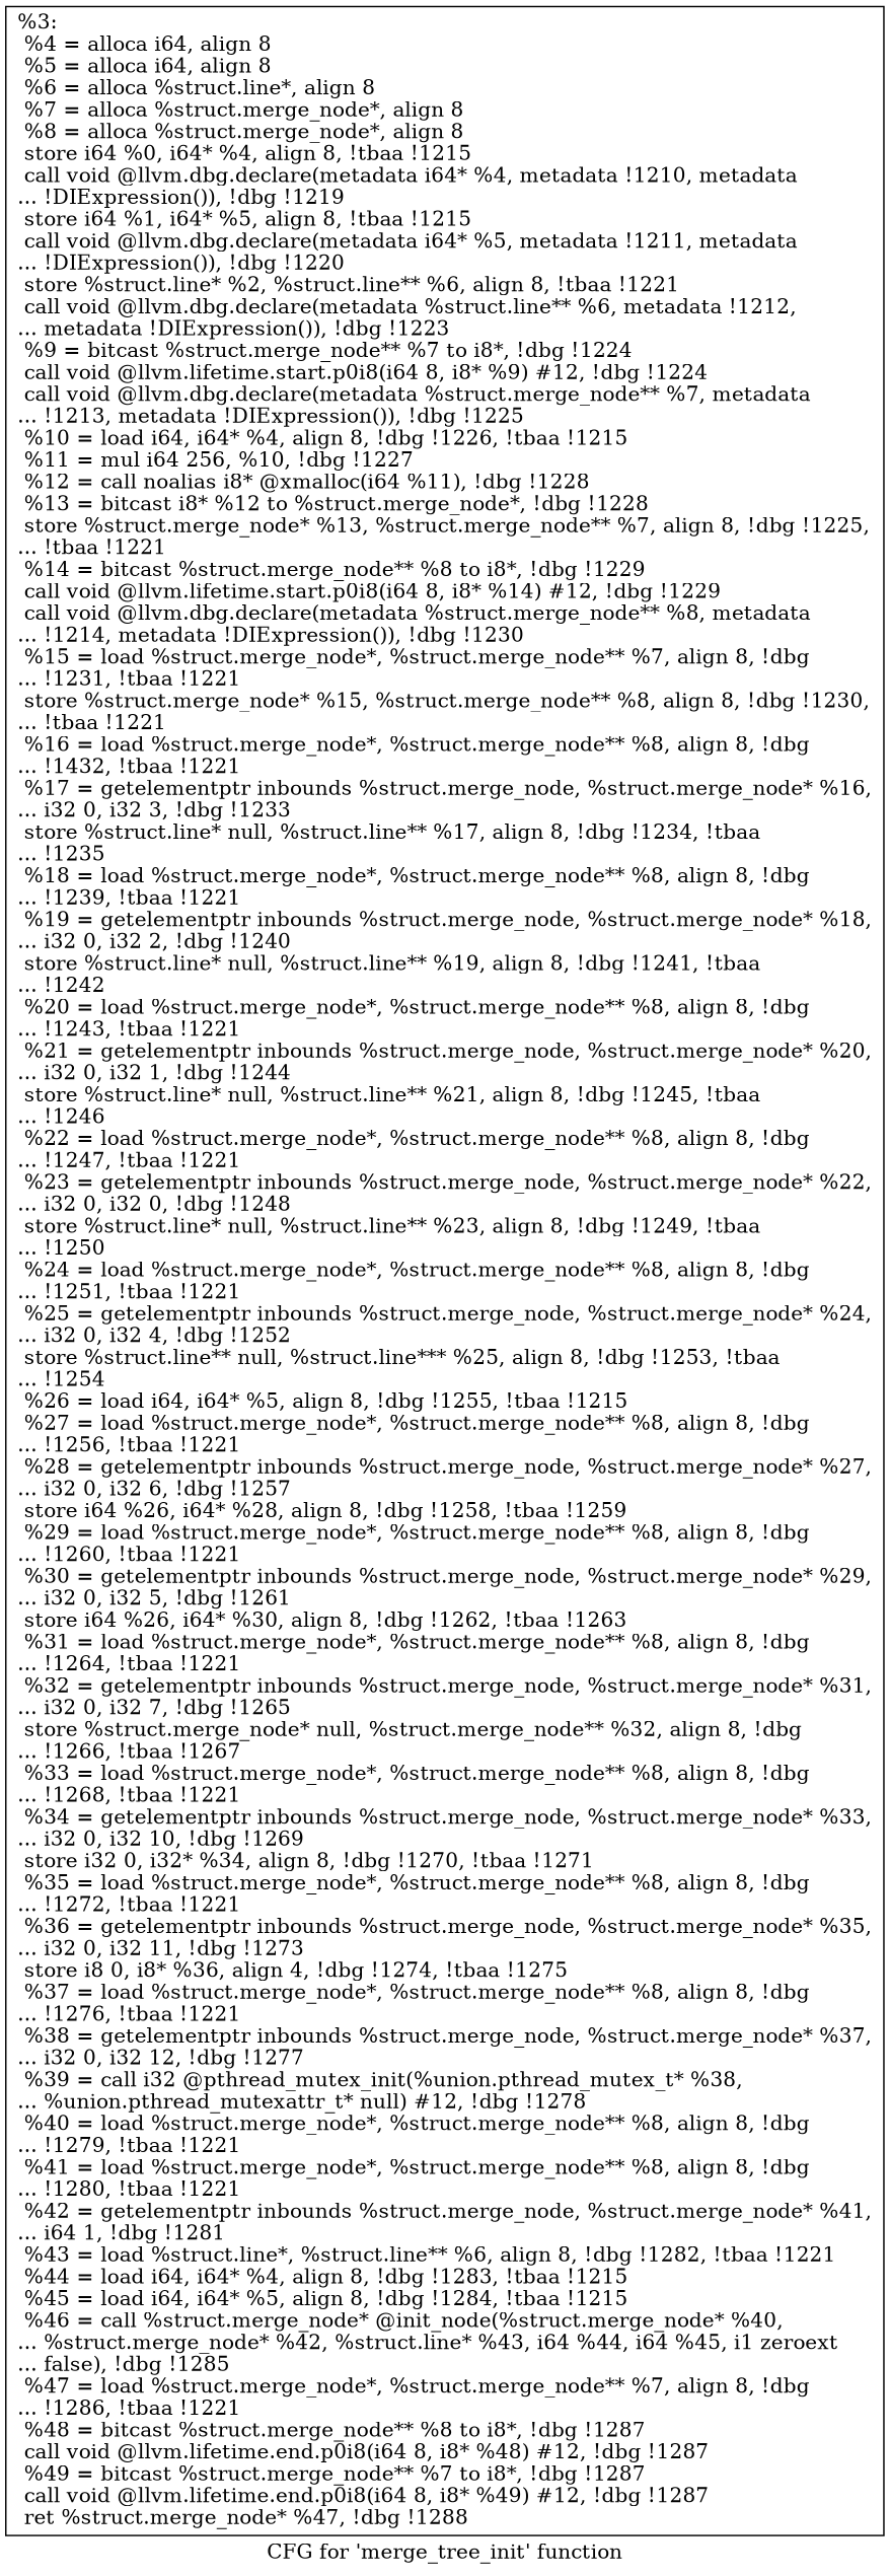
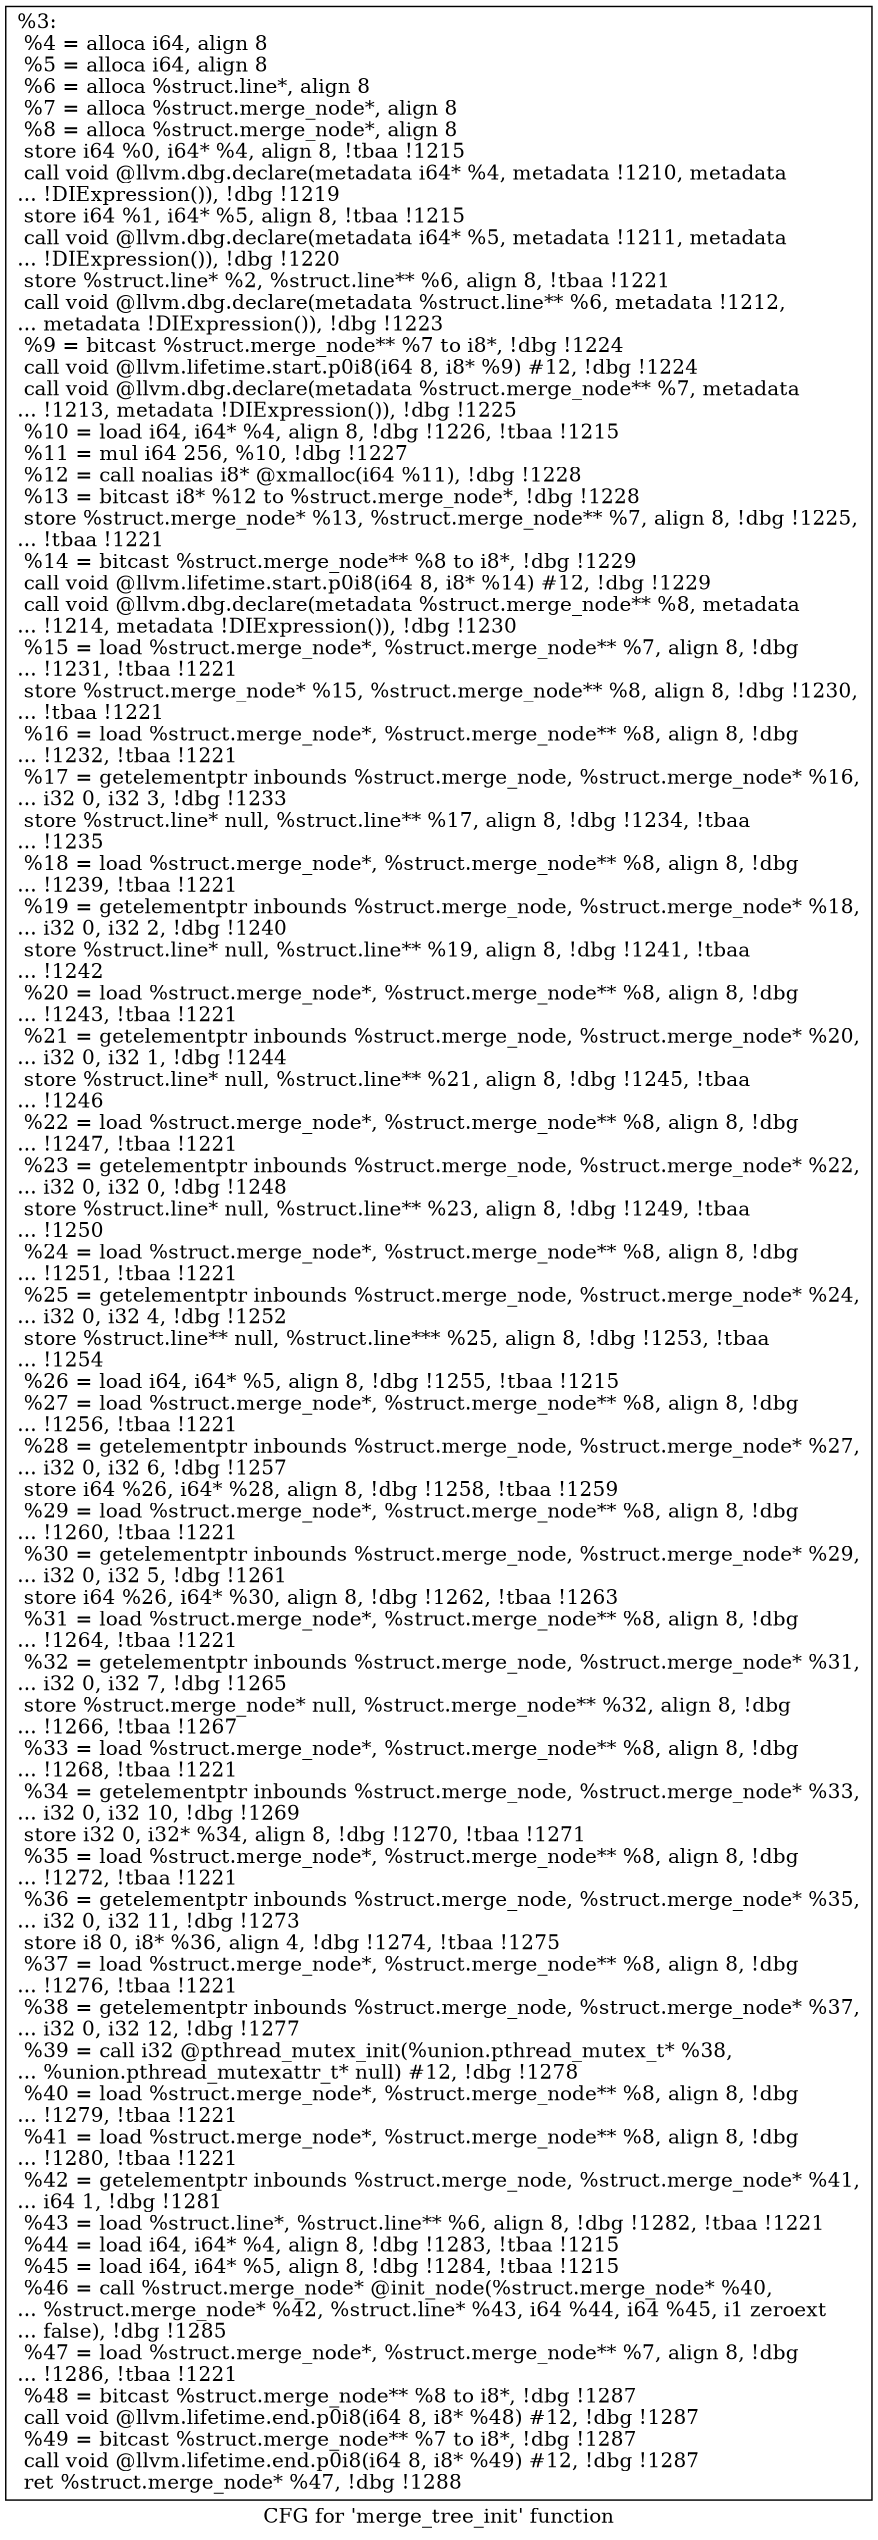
  digraph {
    label="CFG for 'merge_tree_init' function"
-   n1 [label="{%3:\l  %4 = alloca i64, align 8\l  %5 = alloca i64, align 8\l  %6 = alloca %struct.line*, align 8\l  %7 = alloca %struct.merge_node*, align 8\l  %8 = alloca %struct.merge_node*, align 8\l  store i64 %0, i64* %4, align 8, !tbaa !1215\l  call void @llvm.dbg.declare(metadata i64* %4, metadata !1210, metadata\l... !DIExpression()), !dbg !1219\l  store i64 %1, i64* %5, align 8, !tbaa !1215\l  call void @llvm.dbg.declare(metadata i64* %5, metadata !1211, metadata\l... !DIExpression()), !dbg !1220\l  store %struct.line* %2, %struct.line** %6, align 8, !tbaa !1221\l  call void @llvm.dbg.declare(metadata %struct.line** %6, metadata !1212,\l... metadata !DIExpression()), !dbg !1223\l  %9 = bitcast %struct.merge_node** %7 to i8*, !dbg !1224\l  call void @llvm.lifetime.start.p0i8(i64 8, i8* %9) #12, !dbg !1224\l  call void @llvm.dbg.declare(metadata %struct.merge_node** %7, metadata\l... !1213, metadata !DIExpression()), !dbg !1225\l  %10 = load i64, i64* %4, align 8, !dbg !1226, !tbaa !1215\l  %11 = mul i64 256, %10, !dbg !1227\l  %12 = call noalias i8* @xmalloc(i64 %11), !dbg !1228\l  %13 = bitcast i8* %12 to %struct.merge_node*, !dbg !1228\l  store %struct.merge_node* %13, %struct.merge_node** %7, align 8, !dbg !1225,\l... !tbaa !1221\l  %14 = bitcast %struct.merge_node** %8 to i8*, !dbg !1229\l  call void @llvm.lifetime.start.p0i8(i64 8, i8* %14) #12, !dbg !1229\l  call void @llvm.dbg.declare(metadata %struct.merge_node** %8, metadata\l... !1214, metadata !DIExpression()), !dbg !1230\l  %15 = load %struct.merge_node*, %struct.merge_node** %7, align 8, !dbg\l... !1231, !tbaa !1221\l  store %struct.merge_node* %15, %struct.merge_node** %8, align 8, !dbg !1230,\l... !tbaa !1221\l  %16 = load %struct.merge_node*, %struct.merge_node** %8, align 8, !dbg\l... !1432, !tbaa !1221\l  %17 = getelementptr inbounds %struct.merge_node, %struct.merge_node* %16,\l... i32 0, i32 3, !dbg !1233\l  store %struct.line* null, %struct.line** %17, align 8, !dbg !1234, !tbaa\l... !1235\l  %18 = load %struct.merge_node*, %struct.merge_node** %8, align 8, !dbg\l... !1239, !tbaa !1221\l  %19 = getelementptr inbounds %struct.merge_node, %struct.merge_node* %18,\l... i32 0, i32 2, !dbg !1240\l  store %struct.line* null, %struct.line** %19, align 8, !dbg !1241, !tbaa\l... !1242\l  %20 = load %struct.merge_node*, %struct.merge_node** %8, align 8, !dbg\l... !1243, !tbaa !1221\l  %21 = getelementptr inbounds %struct.merge_node, %struct.merge_node* %20,\l... i32 0, i32 1, !dbg !1244\l  store %struct.line* null, %struct.line** %21, align 8, !dbg !1245, !tbaa\l... !1246\l  %22 = load %struct.merge_node*, %struct.merge_node** %8, align 8, !dbg\l... !1247, !tbaa !1221\l  %23 = getelementptr inbounds %struct.merge_node, %struct.merge_node* %22,\l... i32 0, i32 0, !dbg !1248\l  store %struct.line* null, %struct.line** %23, align 8, !dbg !1249, !tbaa\l... !1250\l  %24 = load %struct.merge_node*, %struct.merge_node** %8, align 8, !dbg\l... !1251, !tbaa !1221\l  %25 = getelementptr inbounds %struct.merge_node, %struct.merge_node* %24,\l... i32 0, i32 4, !dbg !1252\l  store %struct.line** null, %struct.line*** %25, align 8, !dbg !1253, !tbaa\l... !1254\l  %26 = load i64, i64* %5, align 8, !dbg !1255, !tbaa !1215\l  %27 = load %struct.merge_node*, %struct.merge_node** %8, align 8, !dbg\l... !1256, !tbaa !1221\l  %28 = getelementptr inbounds %struct.merge_node, %struct.merge_node* %27,\l... i32 0, i32 6, !dbg !1257\l  store i64 %26, i64* %28, align 8, !dbg !1258, !tbaa !1259\l  %29 = load %struct.merge_node*, %struct.merge_node** %8, align 8, !dbg\l... !1260, !tbaa !1221\l  %30 = getelementptr inbounds %struct.merge_node, %struct.merge_node* %29,\l... i32 0, i32 5, !dbg !1261\l  store i64 %26, i64* %30, align 8, !dbg !1262, !tbaa !1263\l  %31 = load %struct.merge_node*, %struct.merge_node** %8, align 8, !dbg\l... !1264, !tbaa !1221\l  %32 = getelementptr inbounds %struct.merge_node, %struct.merge_node* %31,\l... i32 0, i32 7, !dbg !1265\l  store %struct.merge_node* null, %struct.merge_node** %32, align 8, !dbg\l... !1266, !tbaa !1267\l  %33 = load %struct.merge_node*, %struct.merge_node** %8, align 8, !dbg\l... !1268, !tbaa !1221\l  %34 = getelementptr inbounds %struct.merge_node, %struct.merge_node* %33,\l... i32 0, i32 10, !dbg !1269\l  store i32 0, i32* %34, align 8, !dbg !1270, !tbaa !1271\l  %35 = load %struct.merge_node*, %struct.merge_node** %8, align 8, !dbg\l... !1272, !tbaa !1221\l  %36 = getelementptr inbounds %struct.merge_node, %struct.merge_node* %35,\l... i32 0, i32 11, !dbg !1273\l  store i8 0, i8* %36, align 4, !dbg !1274, !tbaa !1275\l  %37 = load %struct.merge_node*, %struct.merge_node** %8, align 8, !dbg\l... !1276, !tbaa !1221\l  %38 = getelementptr inbounds %struct.merge_node, %struct.merge_node* %37,\l... i32 0, i32 12, !dbg !1277\l  %39 = call i32 @pthread_mutex_init(%union.pthread_mutex_t* %38,\l... %union.pthread_mutexattr_t* null) #12, !dbg !1278\l  %40 = load %struct.merge_node*, %struct.merge_node** %8, align 8, !dbg\l... !1279, !tbaa !1221\l  %41 = load %struct.merge_node*, %struct.merge_node** %8, align 8, !dbg\l... !1280, !tbaa !1221\l  %42 = getelementptr inbounds %struct.merge_node, %struct.merge_node* %41,\l... i64 1, !dbg !1281\l  %43 = load %struct.line*, %struct.line** %6, align 8, !dbg !1282, !tbaa !1221\l  %44 = load i64, i64* %4, align 8, !dbg !1283, !tbaa !1215\l  %45 = load i64, i64* %5, align 8, !dbg !1284, !tbaa !1215\l  %46 = call %struct.merge_node* @init_node(%struct.merge_node* %40,\l... %struct.merge_node* %42, %struct.line* %43, i64 %44, i64 %45, i1 zeroext\l... false), !dbg !1285\l  %47 = load %struct.merge_node*, %struct.merge_node** %7, align 8, !dbg\l... !1286, !tbaa !1221\l  %48 = bitcast %struct.merge_node** %8 to i8*, !dbg !1287\l  call void @llvm.lifetime.end.p0i8(i64 8, i8* %48) #12, !dbg !1287\l  %49 = bitcast %struct.merge_node** %7 to i8*, !dbg !1287\l  call void @llvm.lifetime.end.p0i8(i64 8, i8* %49) #12, !dbg !1287\l  ret %struct.merge_node* %47, !dbg !1288\l}" shape=record]
+   n1 [label="{%3:\l  %4 = alloca i64, align 8\l  %5 = alloca i64, align 8\l  %6 = alloca %struct.line*, align 8\l  %7 = alloca %struct.merge_node*, align 8\l  %8 = alloca %struct.merge_node*, align 8\l  store i64 %0, i64* %4, align 8, !tbaa !1215\l  call void @llvm.dbg.declare(metadata i64* %4, metadata !1210, metadata\l... !DIExpression()), !dbg !1219\l  store i64 %1, i64* %5, align 8, !tbaa !1215\l  call void @llvm.dbg.declare(metadata i64* %5, metadata !1211, metadata\l... !DIExpression()), !dbg !1220\l  store %struct.line* %2, %struct.line** %6, align 8, !tbaa !1221\l  call void @llvm.dbg.declare(metadata %struct.line** %6, metadata !1212,\l... metadata !DIExpression()), !dbg !1223\l  %9 = bitcast %struct.merge_node** %7 to i8*, !dbg !1224\l  call void @llvm.lifetime.start.p0i8(i64 8, i8* %9) #12, !dbg !1224\l  call void @llvm.dbg.declare(metadata %struct.merge_node** %7, metadata\l... !1213, metadata !DIExpression()), !dbg !1225\l  %10 = load i64, i64* %4, align 8, !dbg !1226, !tbaa !1215\l  %11 = mul i64 256, %10, !dbg !1227\l  %12 = call noalias i8* @xmalloc(i64 %11), !dbg !1228\l  %13 = bitcast i8* %12 to %struct.merge_node*, !dbg !1228\l  store %struct.merge_node* %13, %struct.merge_node** %7, align 8, !dbg !1225,\l... !tbaa !1221\l  %14 = bitcast %struct.merge_node** %8 to i8*, !dbg !1229\l  call void @llvm.lifetime.start.p0i8(i64 8, i8* %14) #12, !dbg !1229\l  call void @llvm.dbg.declare(metadata %struct.merge_node** %8, metadata\l... !1214, metadata !DIExpression()), !dbg !1230\l  %15 = load %struct.merge_node*, %struct.merge_node** %7, align 8, !dbg\l... !1231, !tbaa !1221\l  store %struct.merge_node* %15, %struct.merge_node** %8, align 8, !dbg !1230,\l... !tbaa !1221\l  %16 = load %struct.merge_node*, %struct.merge_node** %8, align 8, !dbg\l... !1232, !tbaa !1221\l  %17 = getelementptr inbounds %struct.merge_node, %struct.merge_node* %16,\l... i32 0, i32 3, !dbg !1233\l  store %struct.line* null, %struct.line** %17, align 8, !dbg !1234, !tbaa\l... !1235\l  %18 = load %struct.merge_node*, %struct.merge_node** %8, align 8, !dbg\l... !1239, !tbaa !1221\l  %19 = getelementptr inbounds %struct.merge_node, %struct.merge_node* %18,\l... i32 0, i32 2, !dbg !1240\l  store %struct.line* null, %struct.line** %19, align 8, !dbg !1241, !tbaa\l... !1242\l  %20 = load %struct.merge_node*, %struct.merge_node** %8, align 8, !dbg\l... !1243, !tbaa !1221\l  %21 = getelementptr inbounds %struct.merge_node, %struct.merge_node* %20,\l... i32 0, i32 1, !dbg !1244\l  store %struct.line* null, %struct.line** %21, align 8, !dbg !1245, !tbaa\l... !1246\l  %22 = load %struct.merge_node*, %struct.merge_node** %8, align 8, !dbg\l... !1247, !tbaa !1221\l  %23 = getelementptr inbounds %struct.merge_node, %struct.merge_node* %22,\l... i32 0, i32 0, !dbg !1248\l  store %struct.line* null, %struct.line** %23, align 8, !dbg !1249, !tbaa\l... !1250\l  %24 = load %struct.merge_node*, %struct.merge_node** %8, align 8, !dbg\l... !1251, !tbaa !1221\l  %25 = getelementptr inbounds %struct.merge_node, %struct.merge_node* %24,\l... i32 0, i32 4, !dbg !1252\l  store %struct.line** null, %struct.line*** %25, align 8, !dbg !1253, !tbaa\l... !1254\l  %26 = load i64, i64* %5, align 8, !dbg !1255, !tbaa !1215\l  %27 = load %struct.merge_node*, %struct.merge_node** %8, align 8, !dbg\l... !1256, !tbaa !1221\l  %28 = getelementptr inbounds %struct.merge_node, %struct.merge_node* %27,\l... i32 0, i32 6, !dbg !1257\l  store i64 %26, i64* %28, align 8, !dbg !1258, !tbaa !1259\l  %29 = load %struct.merge_node*, %struct.merge_node** %8, align 8, !dbg\l... !1260, !tbaa !1221\l  %30 = getelementptr inbounds %struct.merge_node, %struct.merge_node* %29,\l... i32 0, i32 5, !dbg !1261\l  store i64 %26, i64* %30, align 8, !dbg !1262, !tbaa !1263\l  %31 = load %struct.merge_node*, %struct.merge_node** %8, align 8, !dbg\l... !1264, !tbaa !1221\l  %32 = getelementptr inbounds %struct.merge_node, %struct.merge_node* %31,\l... i32 0, i32 7, !dbg !1265\l  store %struct.merge_node* null, %struct.merge_node** %32, align 8, !dbg\l... !1266, !tbaa !1267\l  %33 = load %struct.merge_node*, %struct.merge_node** %8, align 8, !dbg\l... !1268, !tbaa !1221\l  %34 = getelementptr inbounds %struct.merge_node, %struct.merge_node* %33,\l... i32 0, i32 10, !dbg !1269\l  store i32 0, i32* %34, align 8, !dbg !1270, !tbaa !1271\l  %35 = load %struct.merge_node*, %struct.merge_node** %8, align 8, !dbg\l... !1272, !tbaa !1221\l  %36 = getelementptr inbounds %struct.merge_node, %struct.merge_node* %35,\l... i32 0, i32 11, !dbg !1273\l  store i8 0, i8* %36, align 4, !dbg !1274, !tbaa !1275\l  %37 = load %struct.merge_node*, %struct.merge_node** %8, align 8, !dbg\l... !1276, !tbaa !1221\l  %38 = getelementptr inbounds %struct.merge_node, %struct.merge_node* %37,\l... i32 0, i32 12, !dbg !1277\l  %39 = call i32 @pthread_mutex_init(%union.pthread_mutex_t* %38,\l... %union.pthread_mutexattr_t* null) #12, !dbg !1278\l  %40 = load %struct.merge_node*, %struct.merge_node** %8, align 8, !dbg\l... !1279, !tbaa !1221\l  %41 = load %struct.merge_node*, %struct.merge_node** %8, align 8, !dbg\l... !1280, !tbaa !1221\l  %42 = getelementptr inbounds %struct.merge_node, %struct.merge_node* %41,\l... i64 1, !dbg !1281\l  %43 = load %struct.line*, %struct.line** %6, align 8, !dbg !1282, !tbaa !1221\l  %44 = load i64, i64* %4, align 8, !dbg !1283, !tbaa !1215\l  %45 = load i64, i64* %5, align 8, !dbg !1284, !tbaa !1215\l  %46 = call %struct.merge_node* @init_node(%struct.merge_node* %40,\l... %struct.merge_node* %42, %struct.line* %43, i64 %44, i64 %45, i1 zeroext\l... false), !dbg !1285\l  %47 = load %struct.merge_node*, %struct.merge_node** %7, align 8, !dbg\l... !1286, !tbaa !1221\l  %48 = bitcast %struct.merge_node** %8 to i8*, !dbg !1287\l  call void @llvm.lifetime.end.p0i8(i64 8, i8* %48) #12, !dbg !1287\l  %49 = bitcast %struct.merge_node** %7 to i8*, !dbg !1287\l  call void @llvm.lifetime.end.p0i8(i64 8, i8* %49) #12, !dbg !1287\l  ret %struct.merge_node* %47, !dbg !1288\l}" shape=record]
  }
